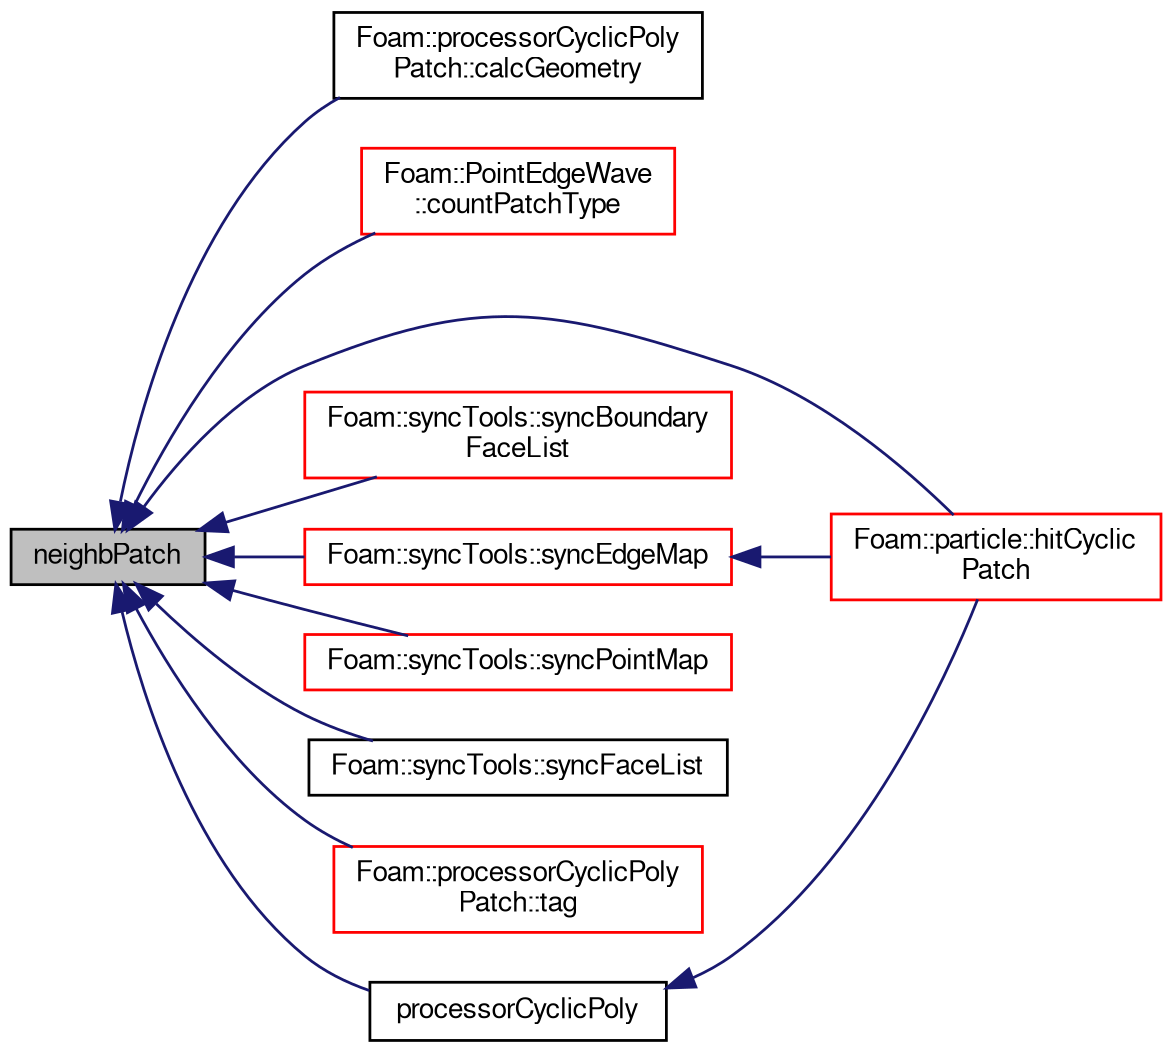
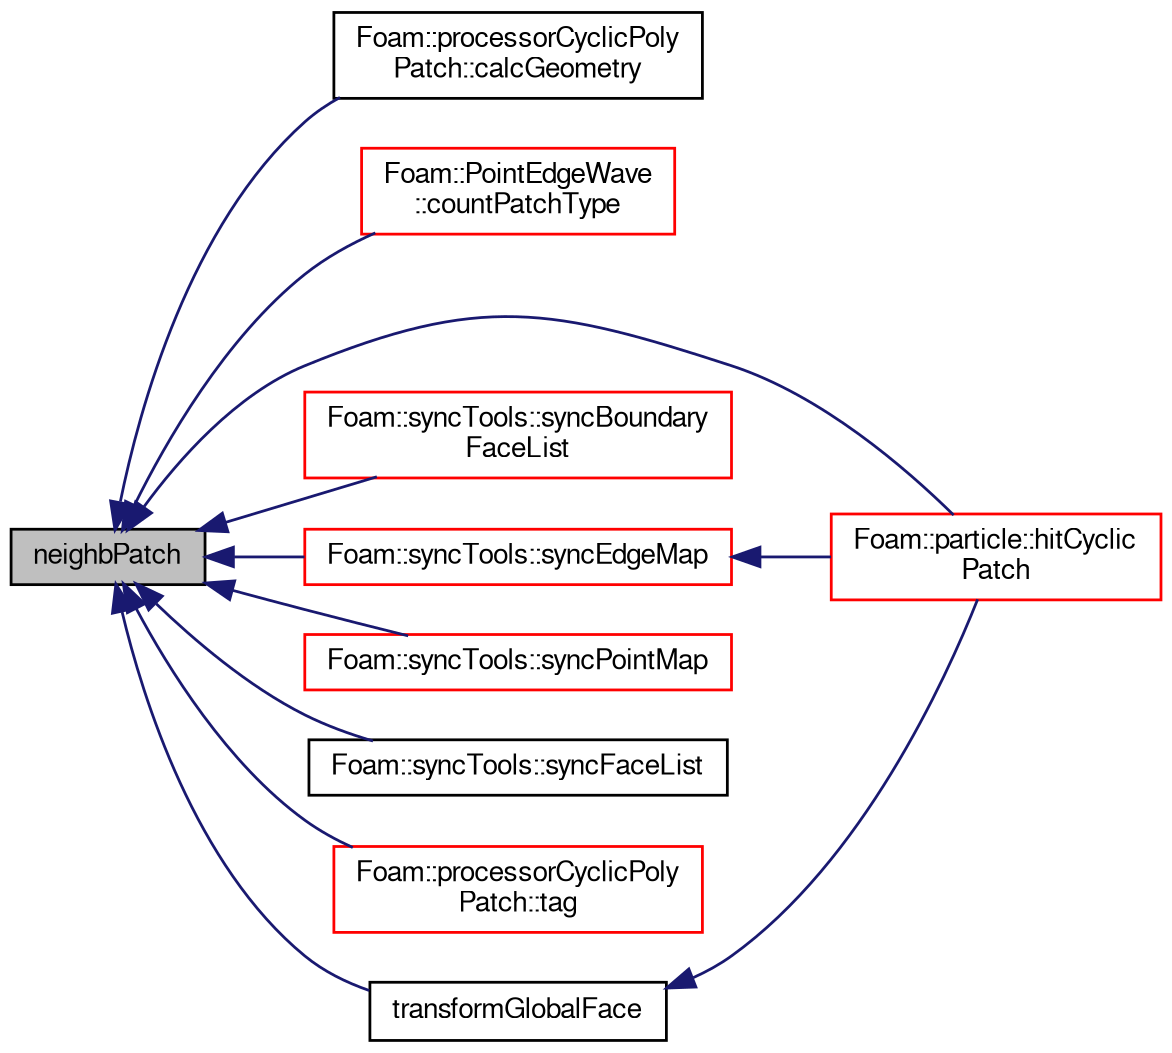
  digraph {
    rankdir=LR
    node [color=red fontname=FreeSans fontsize=10 shape=record]
    edge [color=midnightblue dir=back fontname=FreeSans fontsize=10 labelfontname=FreeSans labelfontsize=10 style=solid]
    n1 [color=black fillcolor=grey75 fontcolor=black height=0.2 label=neighbPatch style=filled width=0.4]
    n2 [color=black height=0.2 label="Foam::processorCyclicPoly\lPatch::calcGeometry" width=0.4]
    n3 [height=0.2 label="Foam::PointEdgeWave\l::countPatchType" width=0.4]
    n4 [height=0.2 label="Foam::particle::hitCyclic\lPatch" width=0.4]
    n5 [height=0.2 label="Foam::syncTools::syncBoundary\lFaceList" width=0.4]
    n6 [height=0.2 label="Foam::syncTools::syncEdgeMap" width=0.4]
    n7 [height=0.2 label="Foam::syncTools::syncPointMap" width=0.4]
    n8 [color=black height=0.2 label="Foam::syncTools::syncFaceList" width=0.4]
    n9 [height=0.2 label="Foam::processorCyclicPoly\lPatch::tag" width=0.4]
-   n10 [color=black height=0.2 label=processorCyclicPoly width=0.4]
+   n10 [color=black height=0.2 label=transformGlobalFace width=0.4]
    n1 -> n2
    n1 -> n3
    n1 -> n4
    n1 -> n5
    n1 -> n6
    n1 -> n7
    n1 -> n8
    n1 -> n9
    n1 -> n10
    n6 -> n4
    n10 -> n4
  }
